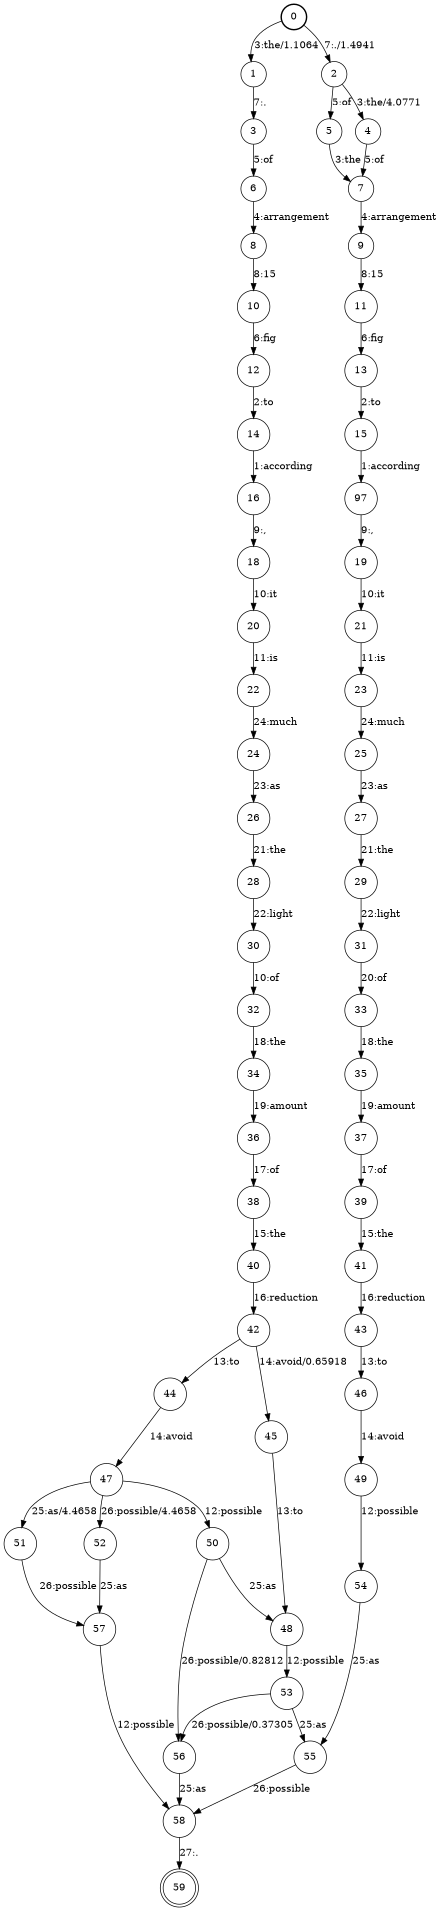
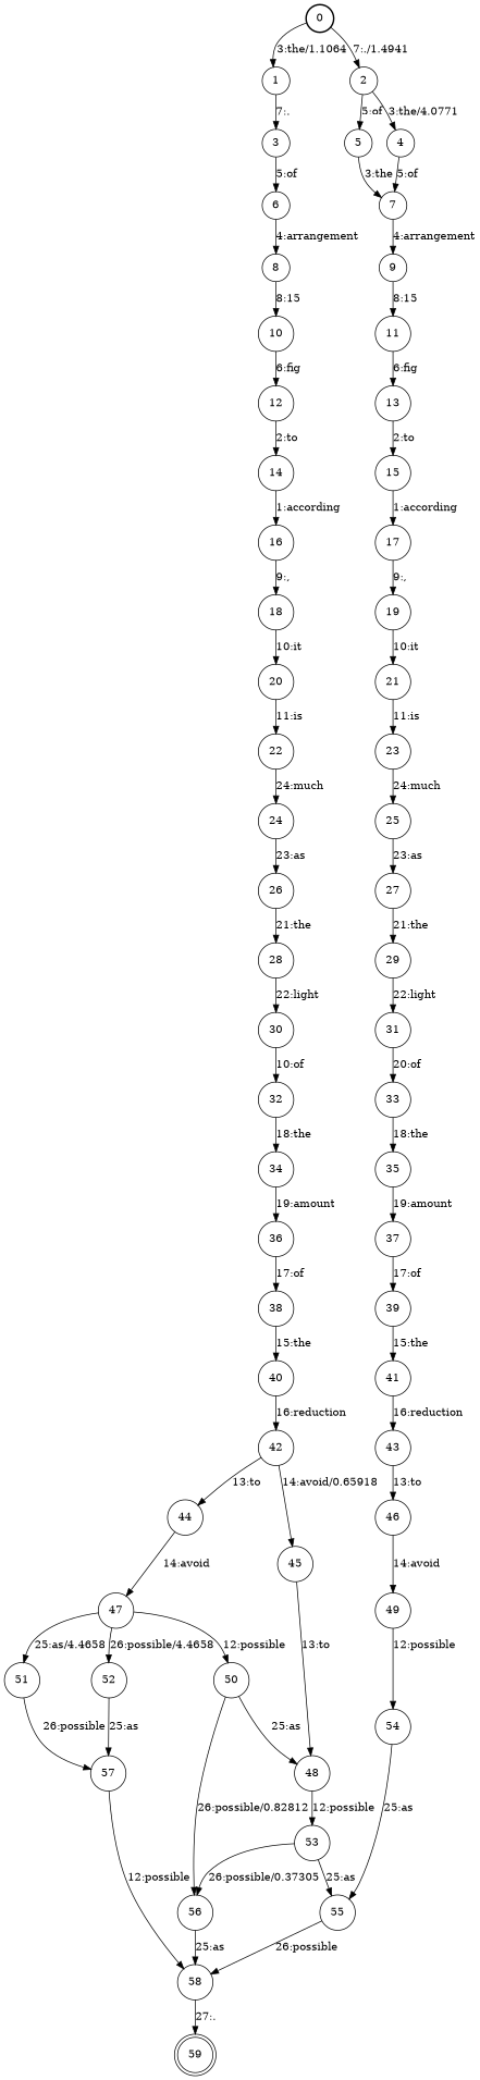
  digraph {
    nodesep=0.25
    rankdir=TB
    ranksep=0.4
    node [fontsize=14 shape=circle style=solid]
    edge [fontsize=14]
    n1 [label=0 style=bold]
    n2 [label=1]
    n3 [label=2]
    n4 [label=3]
    n5 [label=4]
    n6 [label=5]
    n7 [label=6]
    n8 [label=7]
    n9 [label=8]
    n10 [label=9]
    n11 [label=10]
    n12 [label=11]
    n13 [label=12]
    n14 [label=13]
    n15 [label=14]
    n16 [label=15]
    n17 [label=16]
-   n18 [label=97]
+   n18 [label=17]
    n19 [label=18]
    n20 [label=19]
    n21 [label=20]
    n22 [label=21]
    n23 [label=22]
    n24 [label=23]
    n25 [label=24]
    n26 [label=25]
    n27 [label=26]
    n28 [label=27]
    n29 [label=28]
    n30 [label=29]
    n31 [label=30]
    n32 [label=31]
    n33 [label=32]
    n34 [label=33]
    n35 [label=34]
    n36 [label=35]
    n37 [label=36]
    n38 [label=37]
    n39 [label=38]
    n40 [label=39]
    n41 [label=40]
    n42 [label=41]
    n43 [label=42]
    n44 [label=43]
    n45 [label=44]
    n46 [label=45]
    n47 [label=46]
    n48 [label=47]
    n49 [label=48]
    n50 [label=49]
    n51 [label=50]
    n52 [label=52]
    n53 [label=51]
    n54 [label=53]
    n55 [label=54]
    n56 [label=56]
    n57 [label=57]
    n58 [label=55]
    n59 [label=58]
    n60 [label=59 shape=doublecircle]
    n1 -> n2 [label="3:the/1.1064"]
    n1 -> n3 [label="7:./1.4941"]
    n2 -> n4 [label="7:."]
    n3 -> n5 [label="3:the/4.0771"]
    n3 -> n6 [label="5:of"]
    n4 -> n7 [label="5:of"]
    n5 -> n8 [label="5:of"]
    n6 -> n8 [label="3:the"]
    n7 -> n9 [label="4:arrangement"]
    n8 -> n10 [label="4:arrangement"]
    n9 -> n11 [label="8:15"]
    n10 -> n12 [label="8:15"]
    n11 -> n13 [label="6:fig"]
    n12 -> n14 [label="6:fig"]
    n13 -> n15 [label="2:to"]
    n14 -> n16 [label="2:to"]
    n15 -> n17 [label="1:according"]
    n16 -> n18 [label="1:according"]
    n17 -> n19 [label="9:,"]
    n18 -> n20 [label="9:,"]
    n19 -> n21 [label="10:it"]
    n20 -> n22 [label="10:it"]
    n21 -> n23 [label="11:is"]
    n22 -> n24 [label="11:is"]
    n23 -> n25 [label="24:much"]
    n24 -> n26 [label="24:much"]
    n25 -> n27 [label="23:as"]
    n26 -> n28 [label="23:as"]
    n27 -> n29 [label="21:the"]
    n28 -> n30 [label="21:the"]
    n29 -> n31 [label="22:light"]
    n30 -> n32 [label="22:light"]
    n31 -> n33 [label="10:of"]
    n32 -> n34 [label="20:of"]
    n33 -> n35 [label="18:the"]
    n34 -> n36 [label="18:the"]
    n35 -> n37 [label="19:amount"]
    n36 -> n38 [label="19:amount"]
    n37 -> n39 [label="17:of"]
    n38 -> n40 [label="17:of"]
    n39 -> n41 [label="15:the"]
    n40 -> n42 [label="15:the"]
    n41 -> n43 [label="16:reduction"]
    n42 -> n44 [label="16:reduction"]
    n43 -> n45 [label="13:to"]
    n43 -> n46 [label="14:avoid/0.65918"]
    n44 -> n47 [label="13:to"]
    n45 -> n48 [label="14:avoid"]
    n46 -> n49 [label="13:to"]
    n47 -> n50 [label="14:avoid"]
    n48 -> n51 [label="12:possible"]
    n48 -> n52 [label="26:possible/4.4658"]
    n48 -> n53 [label="25:as/4.4658"]
    n49 -> n54 [label="12:possible"]
    n50 -> n55 [label="12:possible"]
    n51 -> n49 [label="25:as"]
    n51 -> n56 [label="26:possible/0.82812"]
    n52 -> n57 [label="25:as"]
    n53 -> n57 [label="26:possible"]
    n54 -> n56 [label="26:possible/0.37305"]
    n54 -> n58 [label="25:as"]
    n55 -> n58 [label="25:as"]
    n56 -> n59 [label="25:as"]
    n57 -> n59 [label="12:possible"]
    n58 -> n59 [label="26:possible"]
    n59 -> n60 [label="27:."]
  }
